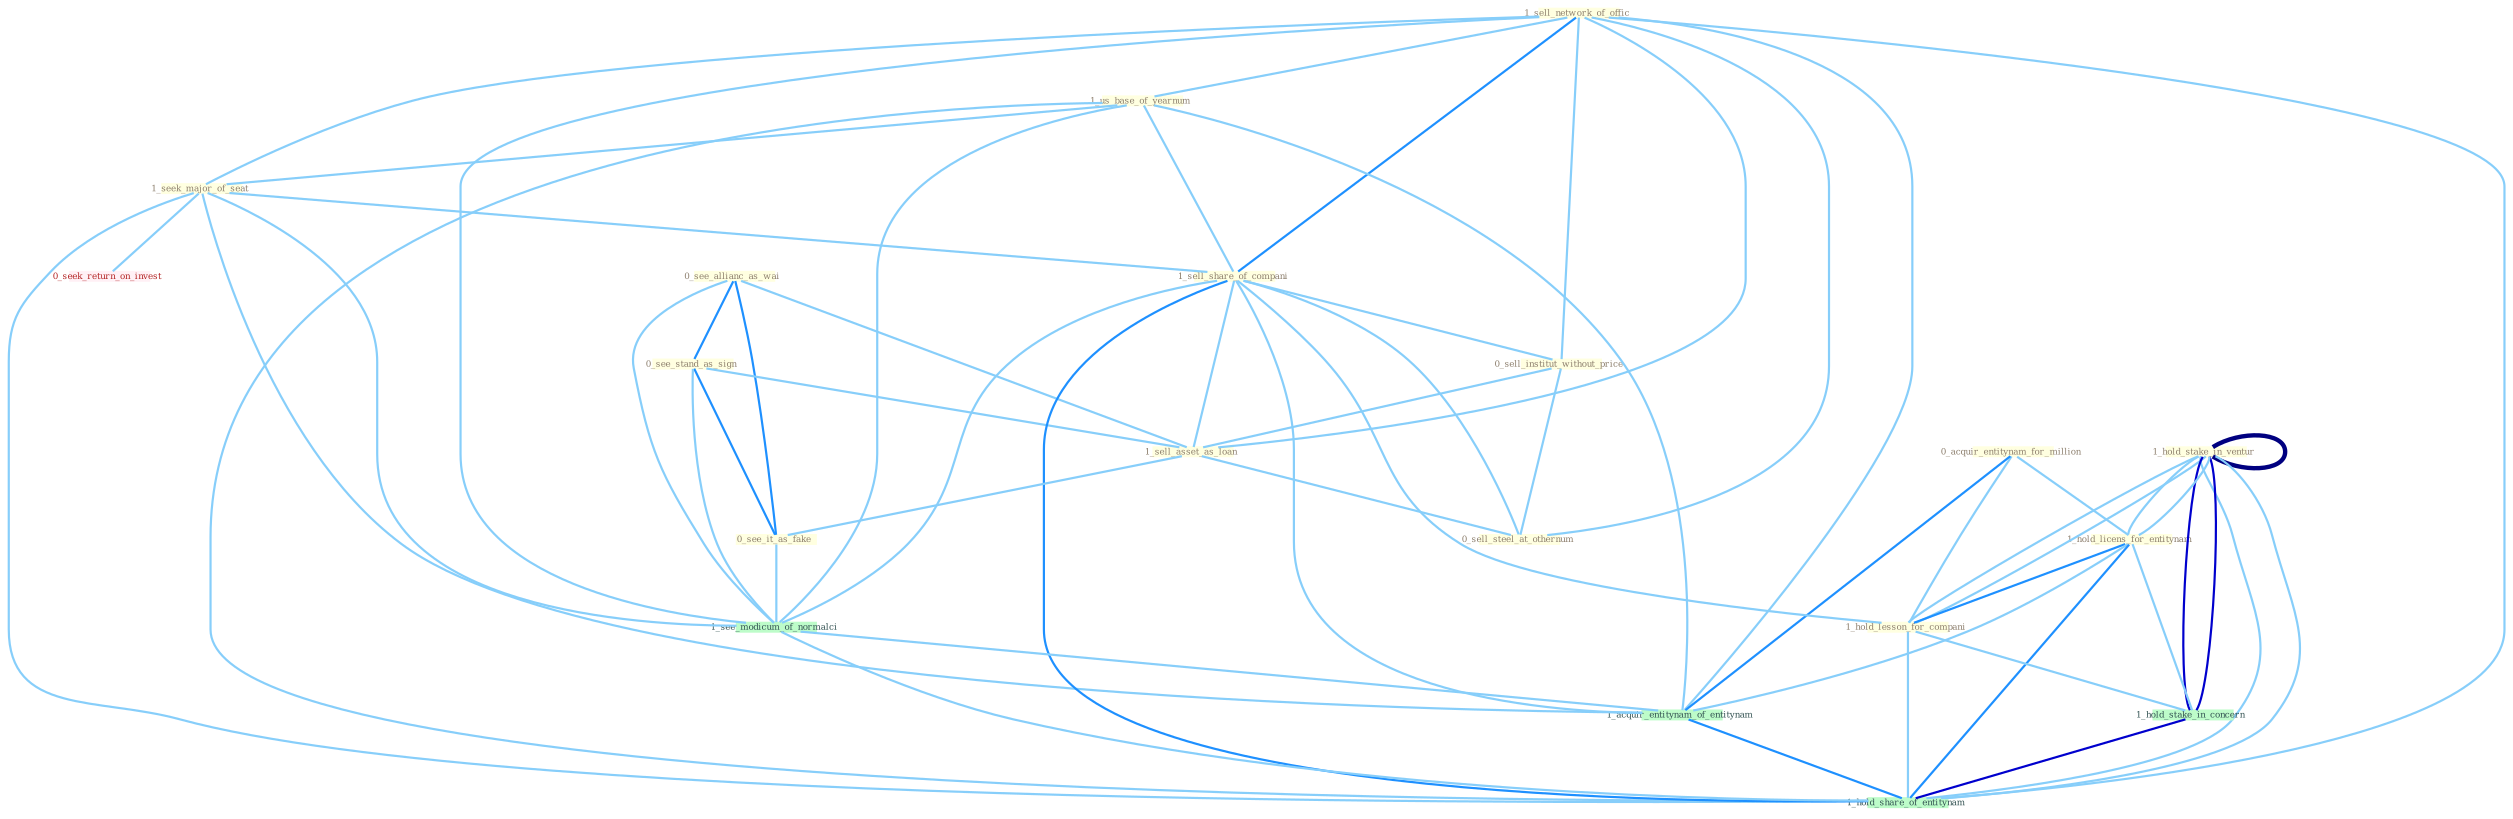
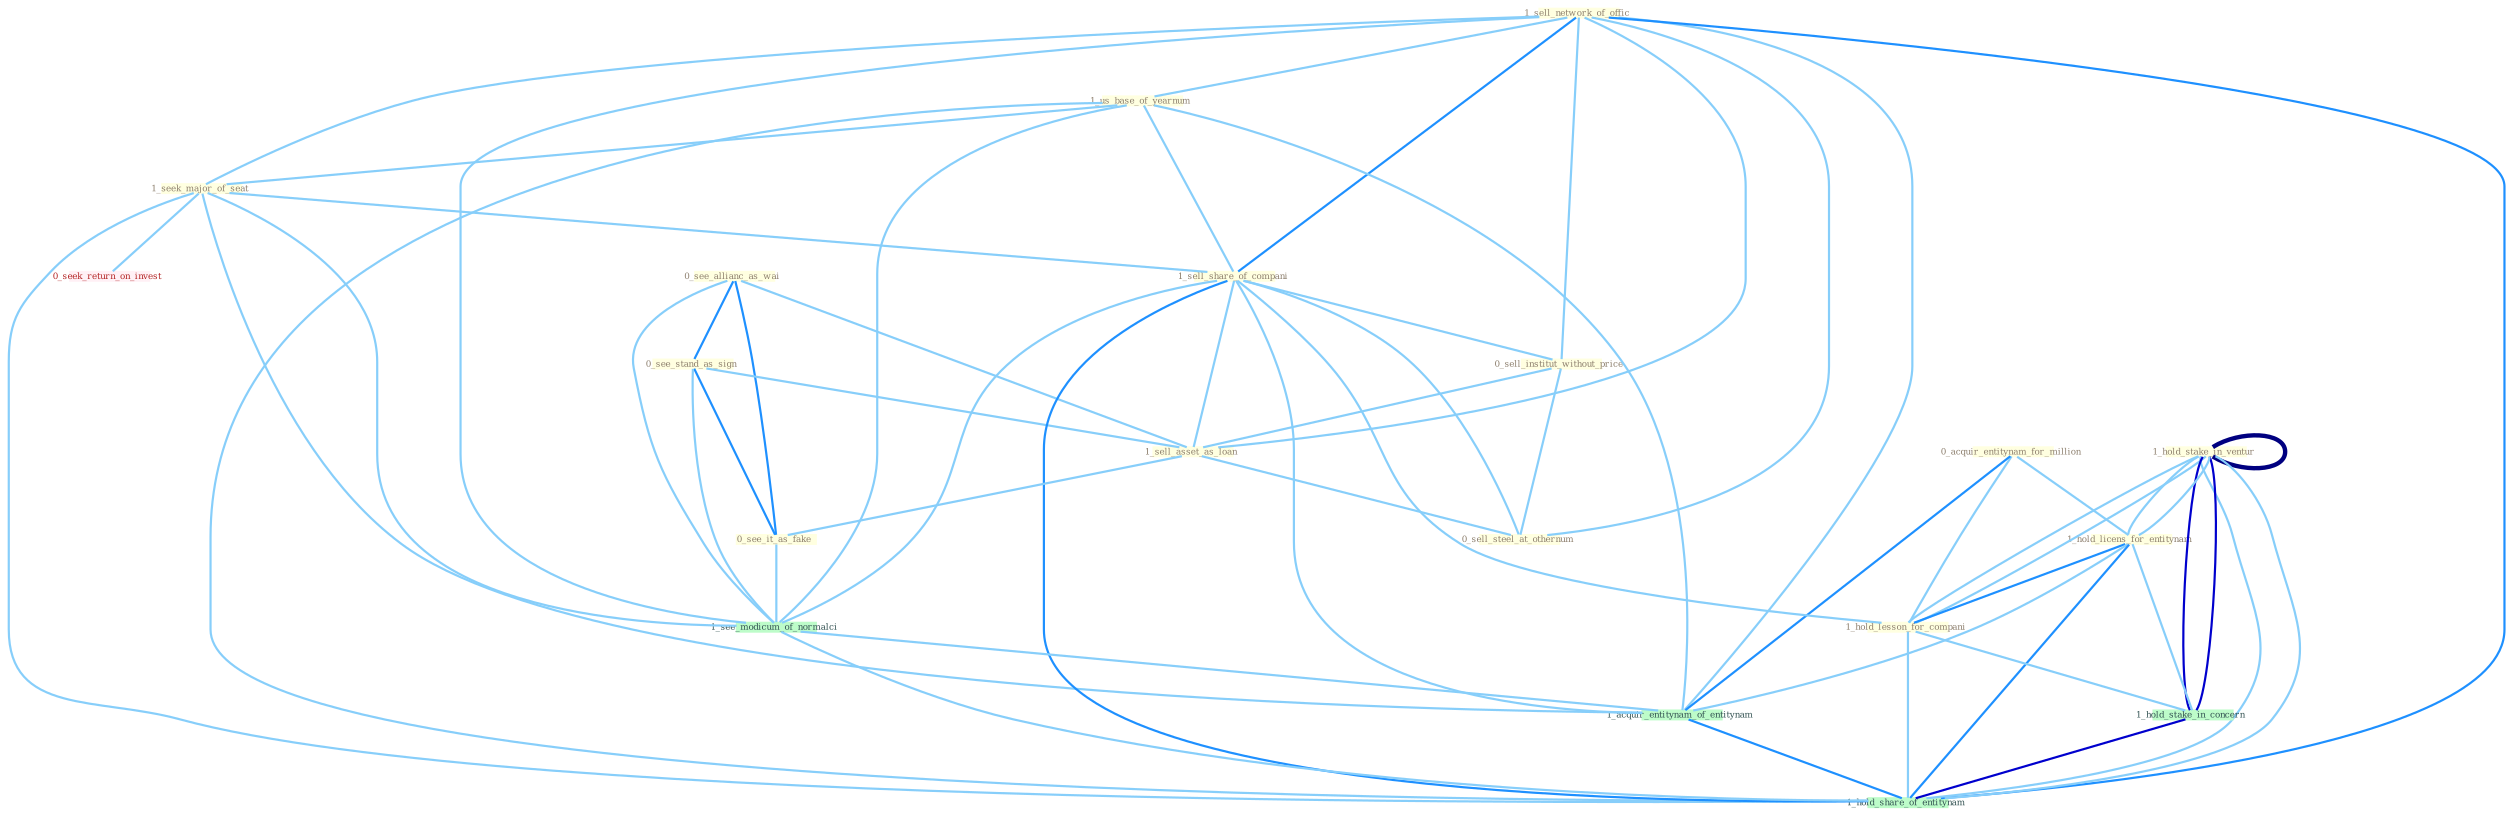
  graph {
    node [color="#ffffe0" fixedsize=true fontcolor="#8b7d6b" fontsize=4 shape=polygon style=filled]
    edge [color="#87cefa" w=1]
    "1_sell_network_of_offic " [height=.06 width=.5]
    "1_hold_stake_in_ventur " [height=.06 width=.5]
    "0_acquir_entitynam_for_million " [height=.06 width=.5]
    "1_hold_licens_for_entitynam " [height=.06 width=.5]
    "0_see_allianc_as_wai " [height=.06 width=.5]
    "1_us_base_of_yearnum " [height=.06 width=.5]
    "1_seek_major_of_seat " [height=.06 width=.5]
    "0_see_stand_as_sign " [height=.06 width=.5]
    "1_sell_share_of_compani " [height=.06 width=.5]
    "0_sell_institut_without_price " [height=.06 width=.5]
    "1_sell_asset_as_loan " [height=.06 width=.5]
    "0_see_it_as_fake " [height=.06 width=.5]
    "0_sell_steel_at_othernum " [height=.06 width=.5]
    "1_hold_lesson_for_compani " [height=.06 width=.5]
    "0_seek_return_on_invest " [color="#fff0f5" fontcolor="#b22222" height=.06 width=.5]
    "1_see_modicum_of_normalci " [color="#BDFCC9" fontcolor="#2f4f4f" height=.06 width=.5]
    "1_acquir_entitynam_of_entitynam " [color="#BDFCC9" fontcolor="#2f4f4f" height=.06 width=.5]
    "1_hold_share_of_entitynam " [color="#BDFCC9" fontcolor="#2f4f4f" height=.06 width=.5]
    "1_hold_stake_in_concern " [color="#BDFCC9" fontcolor="#2f4f4f" height=.06 width=.5]
    subgraph sub_1 {
      "1_sell_network_of_offic "
      "1_hold_stake_in_ventur "
      "0_acquir_entitynam_for_million "
      "1_hold_licens_for_entitynam "
      "0_see_allianc_as_wai "
      "1_us_base_of_yearnum "
      "1_seek_major_of_seat "
      "0_see_stand_as_sign "
      "1_sell_share_of_compani "
      "0_sell_institut_without_price "
      "1_sell_asset_as_loan "
      "0_see_it_as_fake "
      "0_sell_steel_at_othernum "
      "1_hold_lesson_for_compani "
    }
    subgraph sub_2 {
      "0_seek_return_on_invest "
    }
    "1_sell_network_of_offic " -- "1_us_base_of_yearnum "
    "1_sell_network_of_offic " -- "1_seek_major_of_seat "
    "1_sell_network_of_offic " -- "1_sell_share_of_compani " [color="#1e90ff" w=2]
    "1_sell_network_of_offic " -- "0_sell_institut_without_price "
    "1_sell_network_of_offic " -- "1_sell_asset_as_loan "
    "1_sell_network_of_offic " -- "0_sell_steel_at_othernum "
    "1_sell_network_of_offic " -- "1_see_modicum_of_normalci "
    "1_sell_network_of_offic " -- "1_acquir_entitynam_of_entitynam "
-   "1_sell_network_of_offic " -- "1_hold_share_of_entitynam "
+   "1_sell_network_of_offic " -- "1_hold_share_of_entitynam " [color="#1e90ff"]
    "1_hold_stake_in_ventur " -- "1_hold_stake_in_ventur " [color="#000080" style=bold w=4]
    "1_hold_stake_in_ventur " -- "1_hold_licens_for_entitynam "
    "1_hold_stake_in_ventur " -- "1_hold_lesson_for_compani "
    "1_hold_stake_in_ventur " -- "1_hold_lesson_for_compani "
    "1_hold_stake_in_ventur " -- "1_hold_share_of_entitynam "
    "1_hold_stake_in_ventur " -- "1_hold_share_of_entitynam "
    "1_hold_stake_in_ventur " -- "1_hold_stake_in_concern " [color="#0000cd" w=3]
    "1_hold_stake_in_ventur " -- "1_hold_stake_in_concern " [color="#0000cd" w=3]
    "0_acquir_entitynam_for_million " -- "1_hold_licens_for_entitynam "
    "0_acquir_entitynam_for_million " -- "1_hold_lesson_for_compani "
    "0_acquir_entitynam_for_million " -- "1_acquir_entitynam_of_entitynam " [color="#1e90ff" w=2]
    "1_hold_licens_for_entitynam " -- "1_hold_stake_in_ventur "
    "1_hold_licens_for_entitynam " -- "1_hold_lesson_for_compani " [color="#1e90ff" w=2]
    "1_hold_licens_for_entitynam " -- "1_acquir_entitynam_of_entitynam "
    "1_hold_licens_for_entitynam " -- "1_hold_share_of_entitynam " [color="#1e90ff" w=2]
    "1_hold_licens_for_entitynam " -- "1_hold_stake_in_concern "
    "0_see_allianc_as_wai " -- "0_see_stand_as_sign " [color="#1e90ff" w=2]
    "0_see_allianc_as_wai " -- "1_sell_asset_as_loan "
    "0_see_allianc_as_wai " -- "0_see_it_as_fake " [color="#1e90ff" w=2]
    "0_see_allianc_as_wai " -- "1_see_modicum_of_normalci "
    "1_us_base_of_yearnum " -- "1_seek_major_of_seat "
    "1_us_base_of_yearnum " -- "1_sell_share_of_compani "
    "1_us_base_of_yearnum " -- "1_see_modicum_of_normalci "
    "1_us_base_of_yearnum " -- "1_acquir_entitynam_of_entitynam "
    "1_us_base_of_yearnum " -- "1_hold_share_of_entitynam "
    "1_seek_major_of_seat " -- "1_sell_share_of_compani "
    "1_seek_major_of_seat " -- "0_seek_return_on_invest "
    "1_seek_major_of_seat " -- "1_see_modicum_of_normalci "
    "1_seek_major_of_seat " -- "1_acquir_entitynam_of_entitynam "
    "1_seek_major_of_seat " -- "1_hold_share_of_entitynam "
    "0_see_stand_as_sign " -- "1_sell_asset_as_loan "
    "0_see_stand_as_sign " -- "0_see_it_as_fake " [color="#1e90ff" w=2]
    "0_see_stand_as_sign " -- "1_see_modicum_of_normalci "
    "1_sell_share_of_compani " -- "0_sell_institut_without_price "
    "1_sell_share_of_compani " -- "1_sell_asset_as_loan "
    "1_sell_share_of_compani " -- "0_sell_steel_at_othernum "
    "1_sell_share_of_compani " -- "1_hold_lesson_for_compani "
    "1_sell_share_of_compani " -- "1_see_modicum_of_normalci "
    "1_sell_share_of_compani " -- "1_acquir_entitynam_of_entitynam "
    "1_sell_share_of_compani " -- "1_hold_share_of_entitynam " [color="#1e90ff" w=2]
    "0_sell_institut_without_price " -- "1_sell_asset_as_loan "
    "0_sell_institut_without_price " -- "0_sell_steel_at_othernum "
    "1_sell_asset_as_loan " -- "0_see_it_as_fake "
    "1_sell_asset_as_loan " -- "0_sell_steel_at_othernum "
    "0_see_it_as_fake " -- "1_see_modicum_of_normalci "
    "1_hold_lesson_for_compani " -- "1_hold_share_of_entitynam "
    "1_hold_lesson_for_compani " -- "1_hold_stake_in_concern "
    "1_see_modicum_of_normalci " -- "1_acquir_entitynam_of_entitynam "
    "1_see_modicum_of_normalci " -- "1_hold_share_of_entitynam "
    "1_acquir_entitynam_of_entitynam " -- "1_hold_share_of_entitynam " [color="#1e90ff" w=2]
    "1_hold_stake_in_concern " -- "1_hold_share_of_entitynam " [color="#0000cd"]
  }
